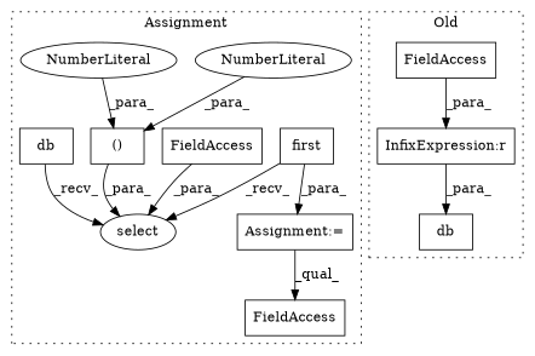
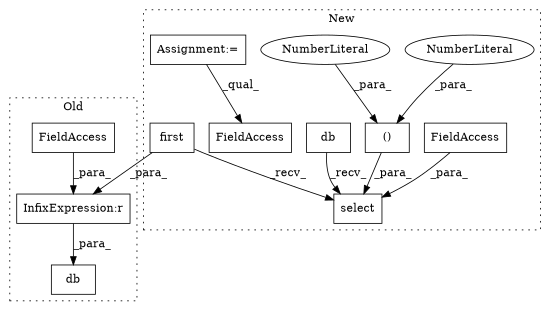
  digraph {
    fontname="DejaVu Serif"
    node [a=32 fontname="DejaVu Serif" l=1 s=13092 shape=box]
    edge [fontname="DejaVu Serif"]
    n1 [l=7 label=first s=13110]
    n2 [a=106 l=15 label="()"]
-   n3 [l="7,2" label=select s="13052,13107" shape=ellipse]
+   n3 [l="7,2" label=select s="13052,13107"]
    n4 [a=22 l=9 label=FieldAccess s=13059]
    n5 [a=22 l=16 label=FieldAccess s=13154]
    n6 [a=34 label=NumberLiteral shape=ellipse]
    n7 [a=34 label=NumberLiteral s=13106 shape=ellipse]
    n8 [a=7 label="Assignment:=" s=13025]
    n9 [l="3,1" label=db s="13026,13050"]
    n10 [l="3,1" label=db s="13319,13358"]
    n11 [a=27 l=4 label="InfixExpression:r" s=13346]
    n12 [a=22 l=24 label=FieldAccess s=13322]
    subgraph cluster_1 {
-     label=Assignment
+     label=New
      style=dotted
      n1
      n2
      n3
      n4
      n5
      n6
      n7
      n8
      n9
    }
    subgraph cluster_2 {
      label=Old
      style=dotted
      n10
      n11
      n12
    }
    n1 -> n3 [label=_recv_]
-   n1 -> n8 [label=_para_]
+   n1 -> n11 [label=_para_]
    n2 -> n3 [label=_para_]
    n4 -> n3 [label=_para_]
    n6 -> n2 [label=_para_]
    n7 -> n2 [label=_para_]
    n8 -> n5 [label=_qual_]
    n9 -> n3 [label=_recv_]
    n11 -> n10 [label=_para_]
    n12 -> n11 [label=_para_]
  }
